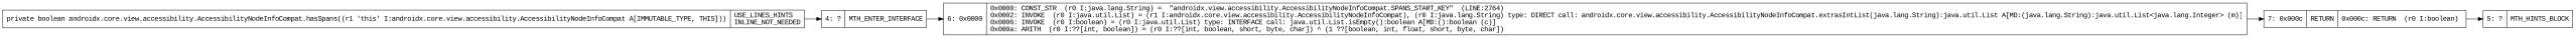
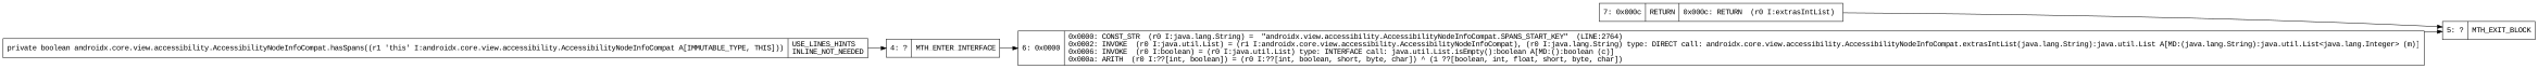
  digraph {
    fontname="Liberation Mono"
    rankdir=LR
    node [fontname="Liberation Mono" shape=record]
    edge [fontname="Liberation Mono"]
    n1 [label="{4\:\ ?|MTH_ENTER_INTERFACE\l}"]
    n2 [label="{6\:\ 0x0000|0x0000: CONST_STR  (r0 I:java.lang.String) =  \"androidx.view.accessibility.AccessibilityNodeInfoCompat.SPANS_START_KEY\"  (LINE:2764)\l0x0002: INVOKE  (r0 I:java.util.List) = (r1 I:androidx.core.view.accessibility.AccessibilityNodeInfoCompat), (r0 I:java.lang.String) type: DIRECT call: androidx.core.view.accessibility.AccessibilityNodeInfoCompat.extrasIntList(java.lang.String):java.util.List A[MD:(java.lang.String):java.util.List\<java.lang.Integer\> (m)]\l0x0006: INVOKE  (r0 I:boolean) = (r0 I:java.util.List) type: INTERFACE call: java.util.List.isEmpty():boolean A[MD:():boolean (c)]\l0x000a: ARITH  (r0 I:??[int, boolean]) = (r0 I:??[int, boolean, short, byte, char]) ^ (1 ??[boolean, int, float, short, byte, char]) \l}"]
-   n3 [label="{7\:\ 0x000c|RETURN\l|0x000c: RETURN  (r0 I:boolean) \l}"]
-   n4 [label="{5\:\ ?|MTH_HINTS_BLOCK\l}"]
+   n3 [label="{7\:\ 0x000c|RETURN\l|0x000c: RETURN  (r0 I:extrasIntList) \l}"]
+   n4 [label="{5\:\ ?|MTH_EXIT_BLOCK\l}"]
    n5 [label="{private boolean androidx.core.view.accessibility.AccessibilityNodeInfoCompat.hasSpans((r1 'this' I:androidx.core.view.accessibility.AccessibilityNodeInfoCompat A[IMMUTABLE_TYPE, THIS]))  | USE_LINES_HINTS\lINLINE_NOT_NEEDED\l}"]
    n1 -> n2
-   n2 -> n3
+   n2 -> n4
    n3 -> n4
    n5 -> n1
  }
